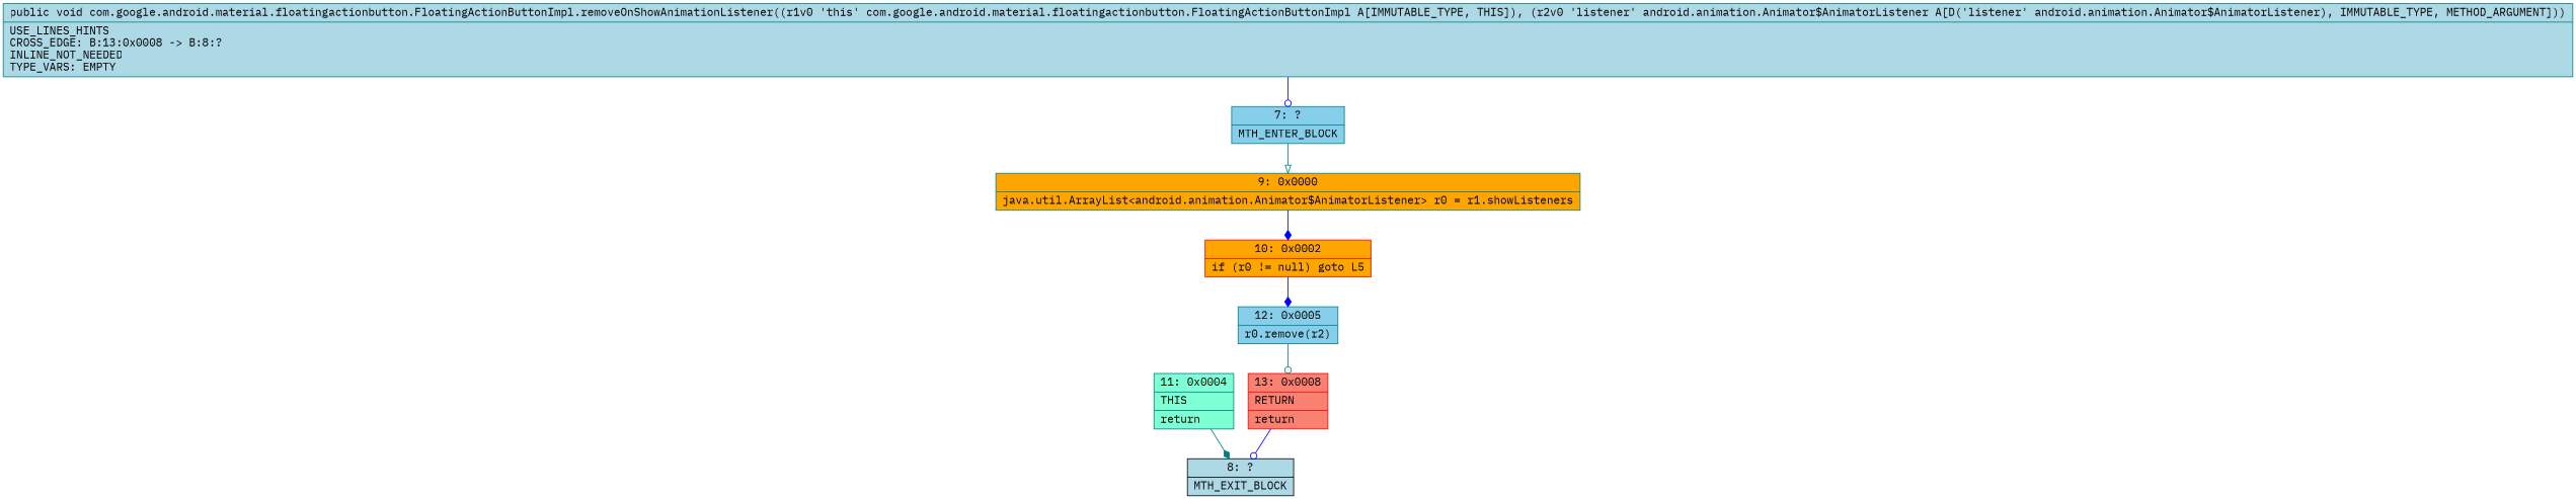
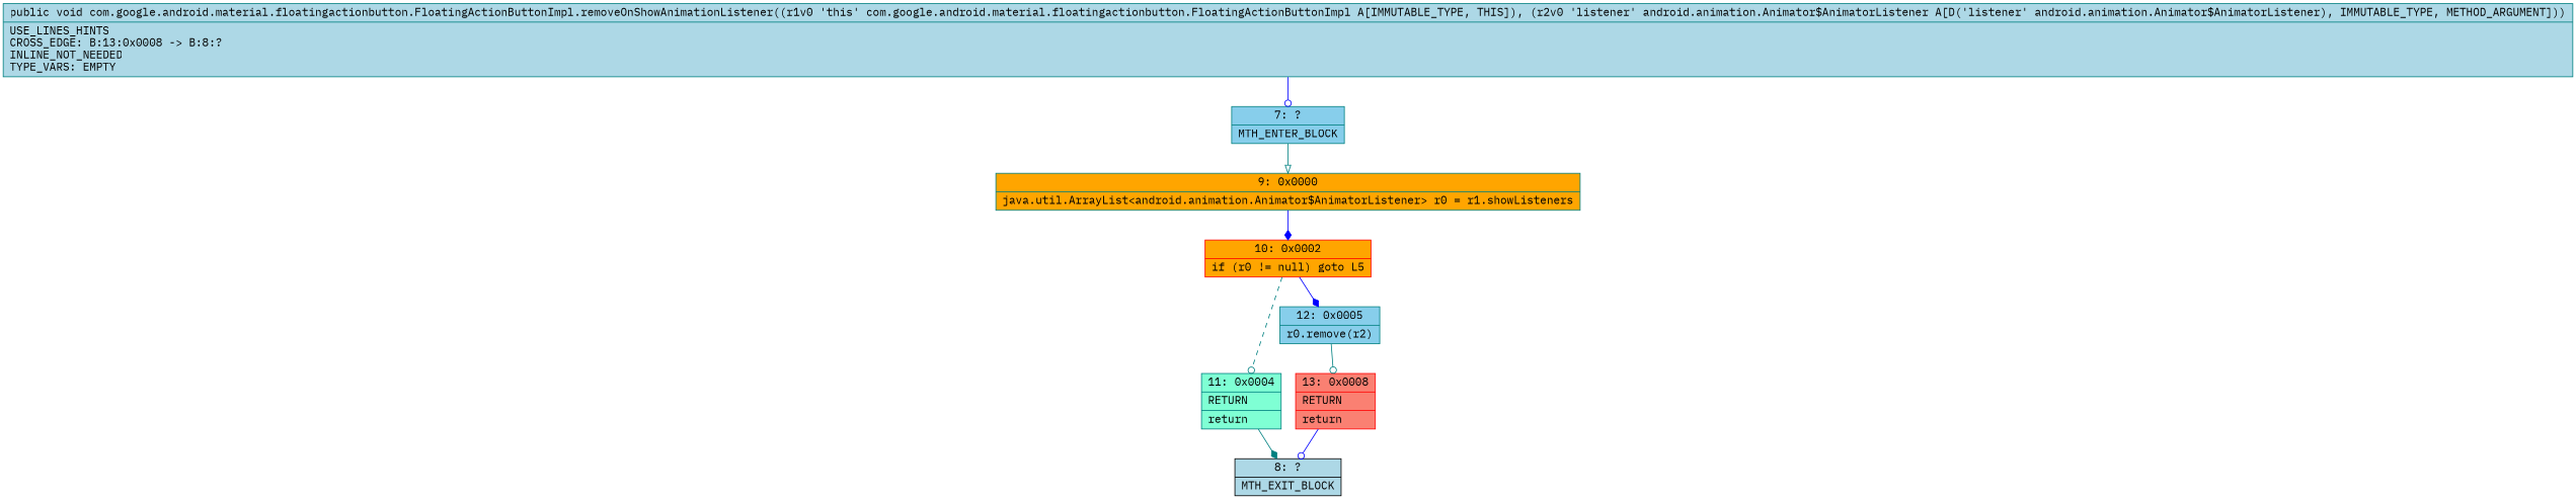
  digraph {
    fontname="IBM Plex Mono"
    node [color=teal fillcolor=skyblue fontname="IBM Plex Mono" shape=record style=filled]
    edge [arrowhead=odot color=teal fontname="IBM Plex Mono"]
    n1 [label="{7\:\ ?|MTH_ENTER_BLOCK\l}"]
    n2 [fillcolor=orange label="{9\:\ 0x0000|java.util.ArrayList\<android.animation.Animator$AnimatorListener\> r0 = r1.showListeners\l}"]
    n3 [color=red fillcolor=orange label="{10\:\ 0x0002|if (r0 != null) goto L5\l}"]
-   n4 [fillcolor=aquamarine label="{11\:\ 0x0004|THIS\l|return\l}"]
+   n4 [fillcolor=aquamarine label="{11\:\ 0x0004|RETURN\l|return\l}"]
    n5 [label="{12\:\ 0x0005|r0.remove(r2)\l}"]
    n6 [color=black fillcolor=lightblue label="{8\:\ ?|MTH_EXIT_BLOCK\l}"]
    n7 [color=red fillcolor=salmon label="{13\:\ 0x0008|RETURN\l|return\l}"]
    n8 [fillcolor=lightblue label="{public void com.google.android.material.floatingactionbutton.FloatingActionButtonImpl.removeOnShowAnimationListener((r1v0 'this' com.google.android.material.floatingactionbutton.FloatingActionButtonImpl A[IMMUTABLE_TYPE, THIS]), (r2v0 'listener' android.animation.Animator$AnimatorListener A[D('listener' android.animation.Animator$AnimatorListener), IMMUTABLE_TYPE, METHOD_ARGUMENT]))  | USE_LINES_HINTS\lCROSS_EDGE: B:13:0x0008 \-\> B:8:?\lINLINE_NOT_NEEDED\lTYPE_VARS: EMPTY\l}"]
    n1 -> n2 [arrowhead=onormal]
    n2 -> n3 [arrowhead=diamond color=blue]
+   n3 -> n4 [style=dashed]
    n3 -> n5 [arrowhead=diamond color=blue]
    n4 -> n6 [arrowhead=diamond]
    n5 -> n7
    n7 -> n6 [color=blue]
    n8 -> n1 [color=blue]
  }
